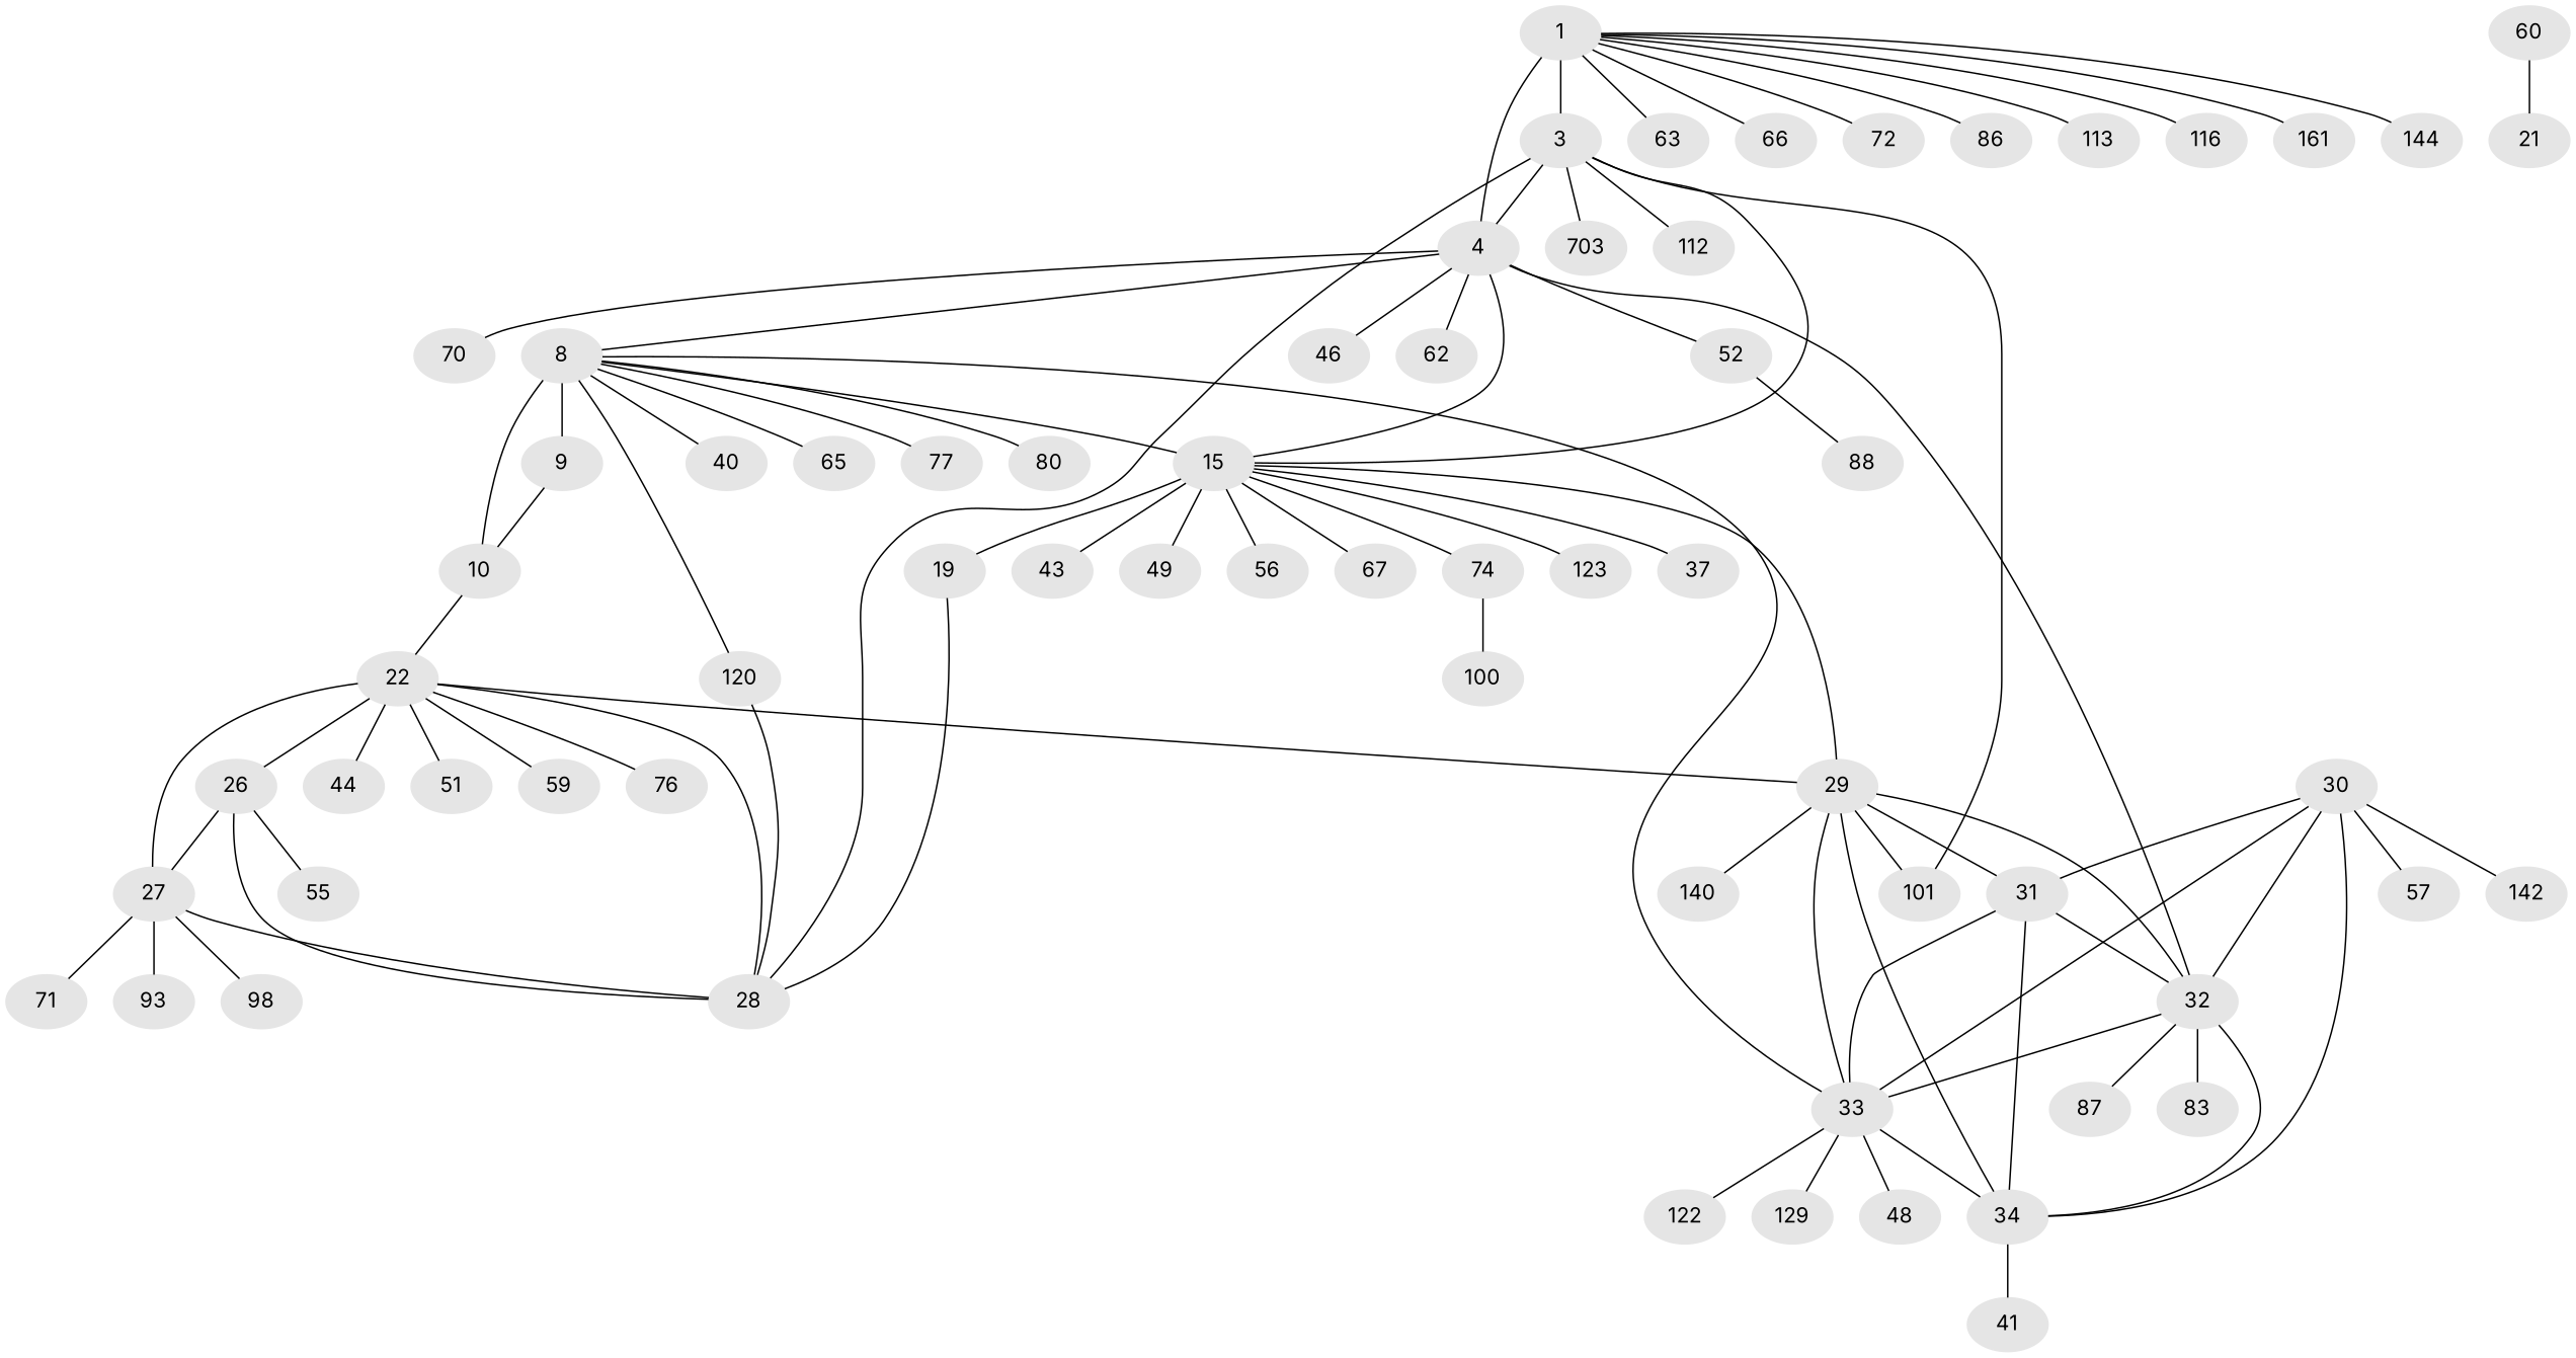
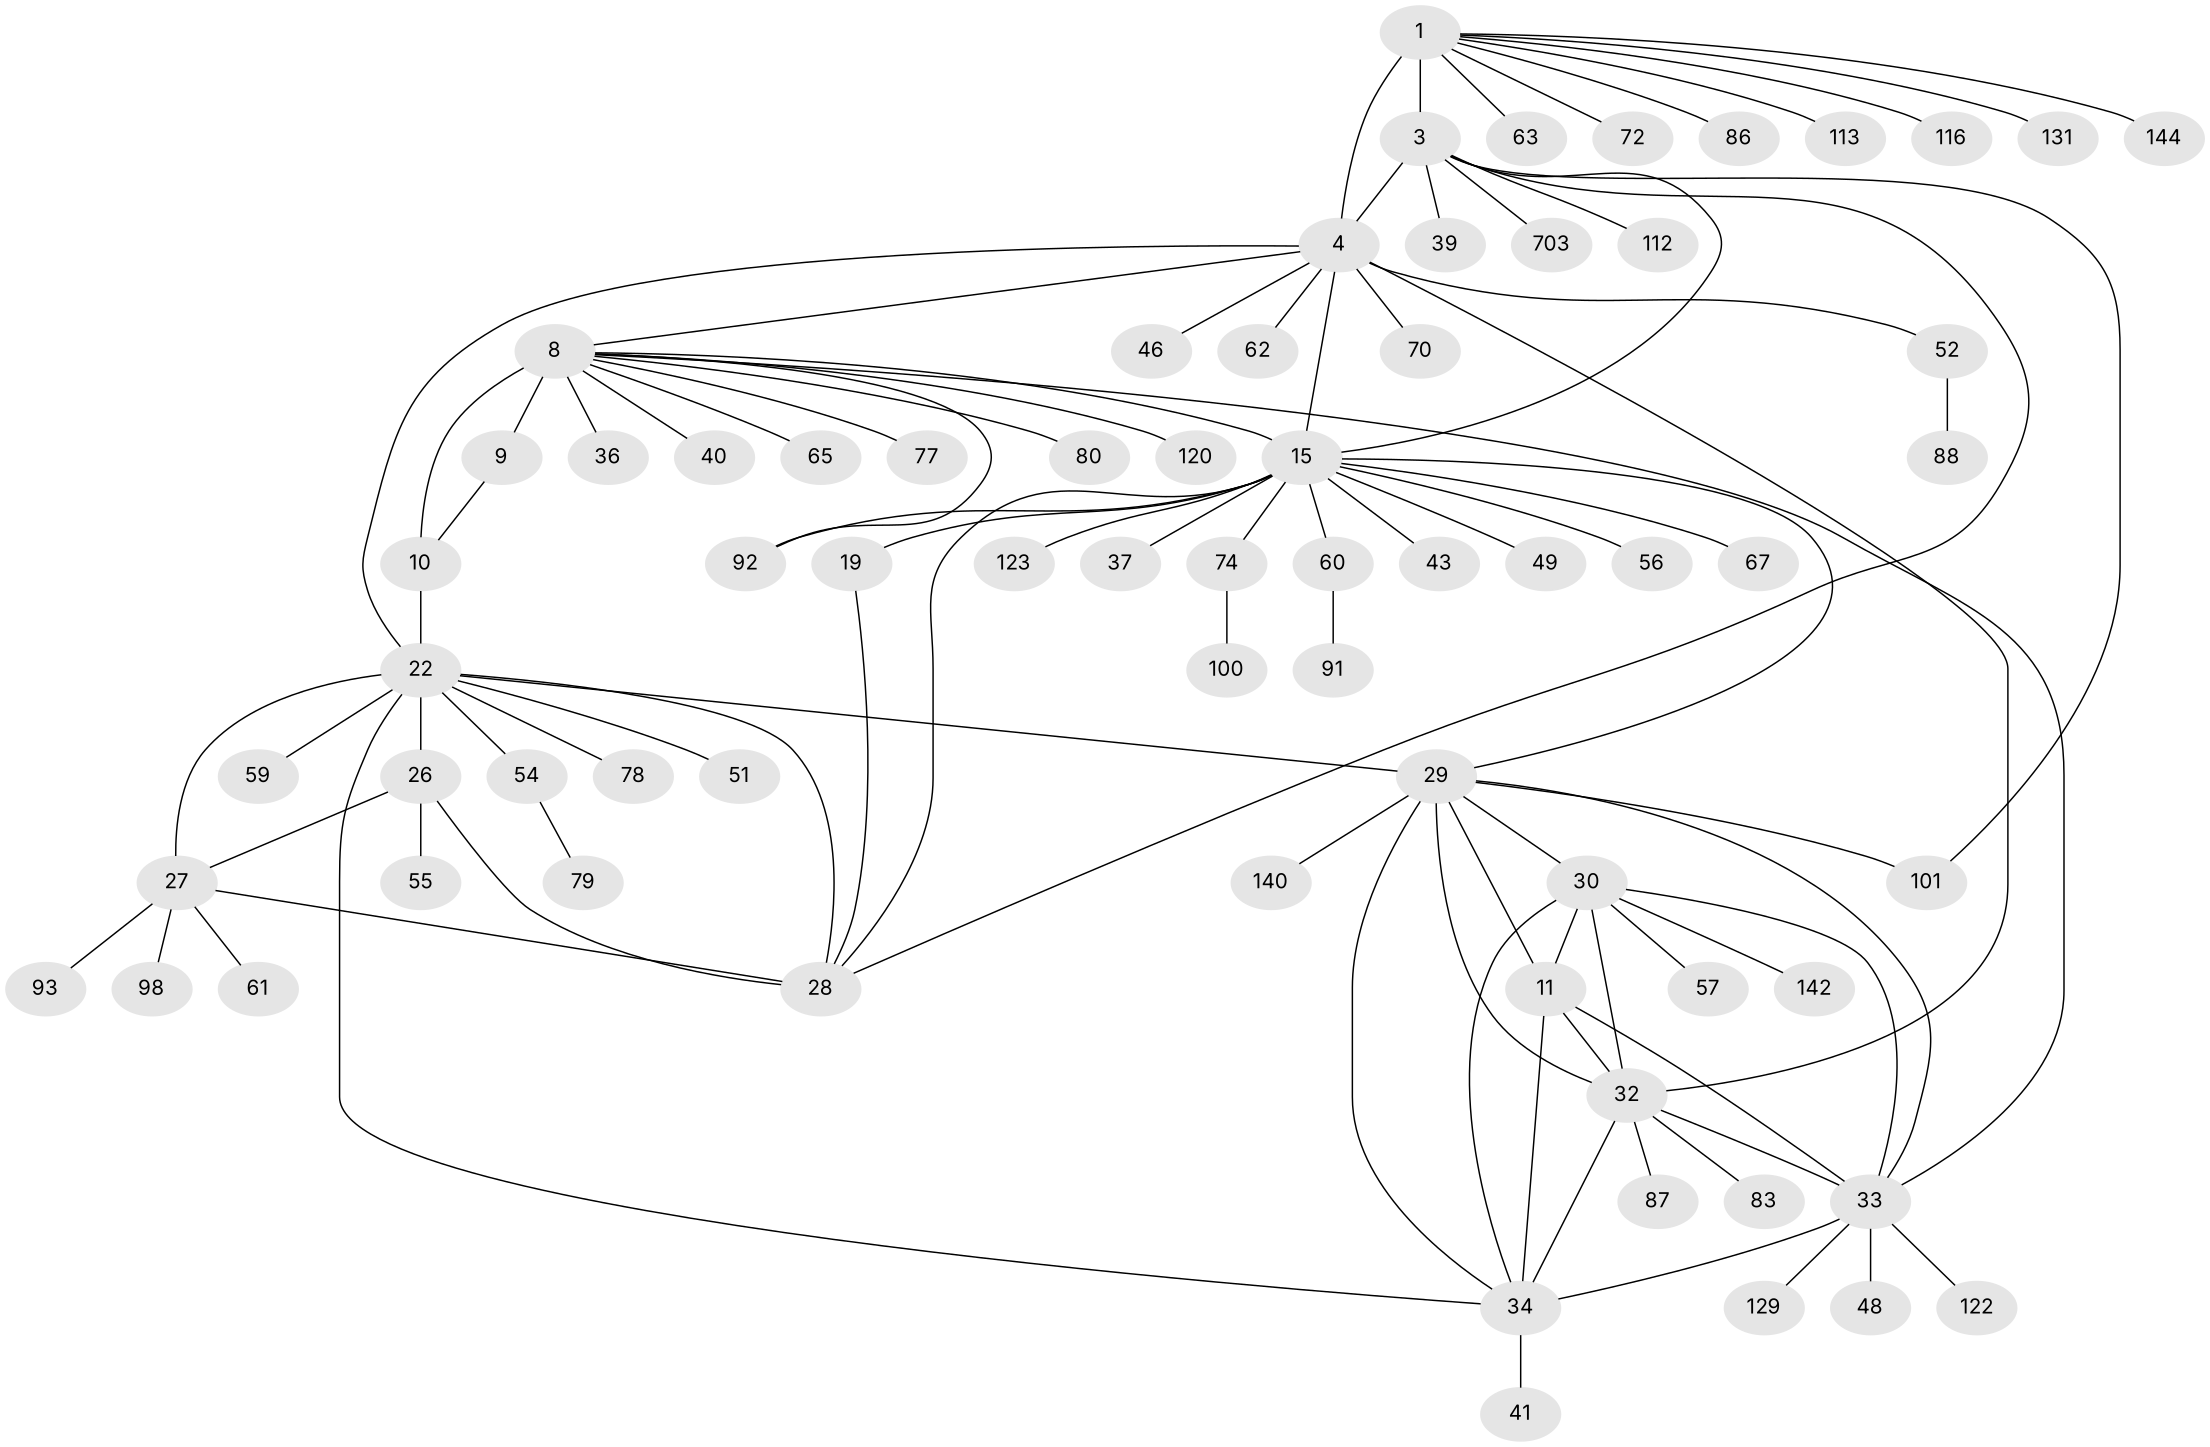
  graph {
    fontname=Inter
    node [color=gray90 fontname=Inter style=filled]
    edge [fontname=Inter]
    1 [super="+2"]
    3 [super="+6"]
    4 [super="+5+121+68+42"]
    63
-   66
    72
    86
    113
    116
-   131 [label=161]
+   131
    144
    15 [super="+105+108+21+16+17+53+61+18"]
    28 [super="+50"]
+   39
    101 [super="+111"]
    n16 [label=703]
    112
    8 [super="+12+11+76+96+115+13+47+14"]
    22 [super="+45+126+23"]
    32 [super="+54"]
    46
    52 [super="+85"]
    62 [super="+109+104"]
    70
+   92 [super="+139+125"]
    19 [super="+118"]
    29
    37
    43
    49
    56
    60
    67
    74
    123
    9 [super="+75+102+124+137+138+141+64"]
    10 [super="+58"]
    33
+   36
    40 [super="+135+136"]
    65
    77
    80 [super="+110"]
    120
    26 [super="+117"]
    27
    34 [super="+35+84+38"]
-   44 [super="+127+97"]
+   44 [super="+127+97" label=54]
    51
    59
-   78 [label=76]
+   78
    83
    87
    88
    48
    122
    129
    30
-   31 [super="+90"]
+   31 [super="+90" label=11]
    140
-   91 [label=21]
+   91
    100
    55 [super="+106+89"]
    93
    98
-   71
+   71 [label=61]
    41
+   79
    57
    142
    1 -- 3 [weight=6]
    1 -- 4 [weight=4]
    1 -- 63
-   1 -- 66
    1 -- 72
    1 -- 86
    1 -- 113
    1 -- 116
    1 -- 131
    1 -- 144
    3 -- 4 [weight=6]
    3 -- 15
    3 -- 28
+   3 -- 39
    3 -- 101
    3 -- n16
    3 -- 112
    4 -- 15
    4 -- 8
+   4 -- 22
    4 -- 32
    4 -- 46
    4 -- 52
    4 -- 62
    4 -- 70
-   120 -- 28
+   15 -- 28
+   15 -- 92
    15 -- 19 [weight=6]
    15 -- 29
    15 -- 37
    15 -- 43
    15 -- 49
    15 -- 56
+   15 -- 60
    15 -- 67
    15 -- 74
    15 -- 123
    8 -- 15
+   8 -- 92
    8 -- 9 [weight=5]
    8 -- 10 [weight=5]
    8 -- 33
+   8 -- 36
    8 -- 40
    8 -- 65
    8 -- 77
    8 -- 80
    8 -- 120
    22 -- 28 [weight=4]
    22 -- 29
    22 -- 26 [weight=4]
    22 -- 27 [weight=4]
+   22 -- 34
    22 -- 44
    22 -- 51
    22 -- 59
    22 -- 78
    32 -- 33
    32 -- 34 [weight=2]
    32 -- 83
    32 -- 87
    52 -- 88
    19 -- 28
    29 -- 101
    29 -- 32
    29 -- 33
    29 -- 34 [weight=2]
+   29 -- 30
    29 -- 31
    29 -- 140
    60 -- 91
    74 -- 100
    9 -- 10
    10 -- 22
    33 -- 34 [weight=2]
    33 -- 48
    33 -- 122
    33 -- 129
    26 -- 28
    26 -- 27
    26 -- 55
    27 -- 28
    27 -- 93
    27 -- 98
    27 -- 71
    34 -- 41
+   44 -- 79
    30 -- 32
    30 -- 33
    30 -- 34 [weight=2]
    30 -- 31
    30 -- 57
    30 -- 142
    31 -- 32
    31 -- 33
    31 -- 34 [weight=2]
  }
